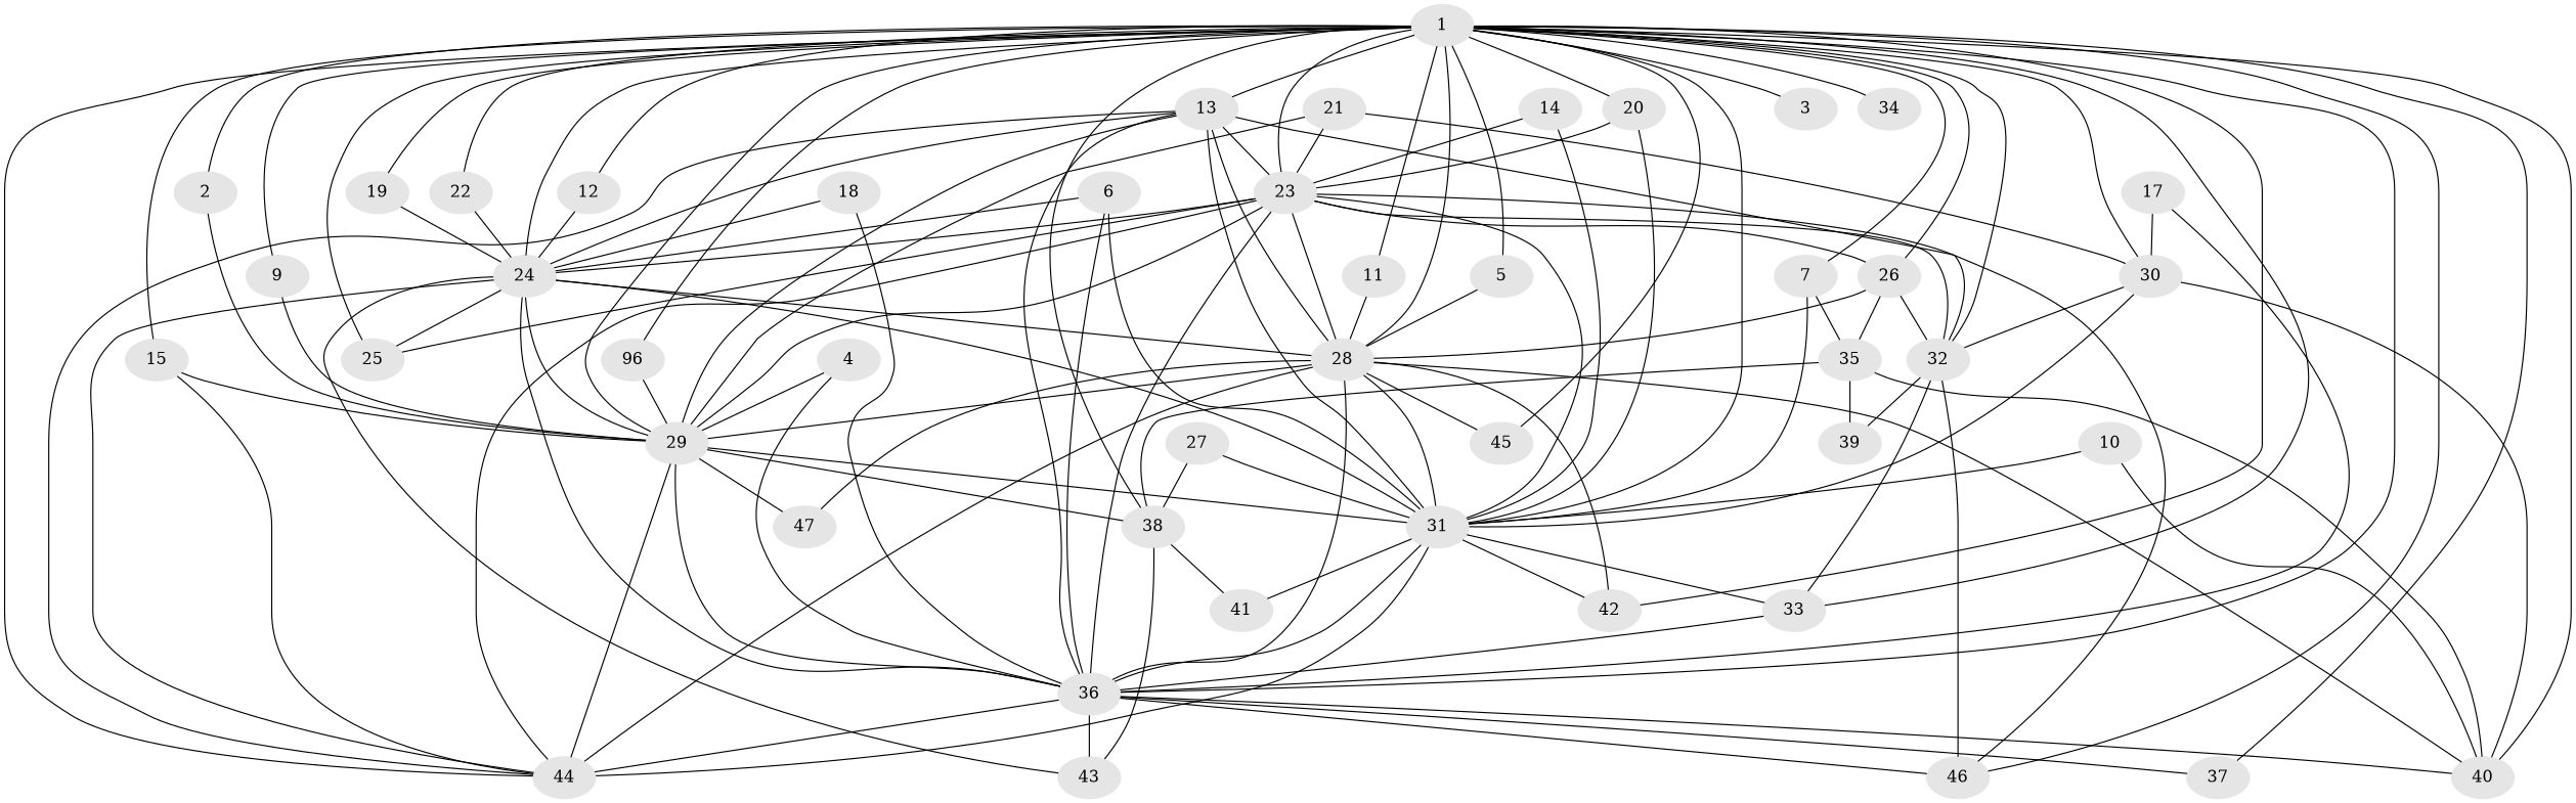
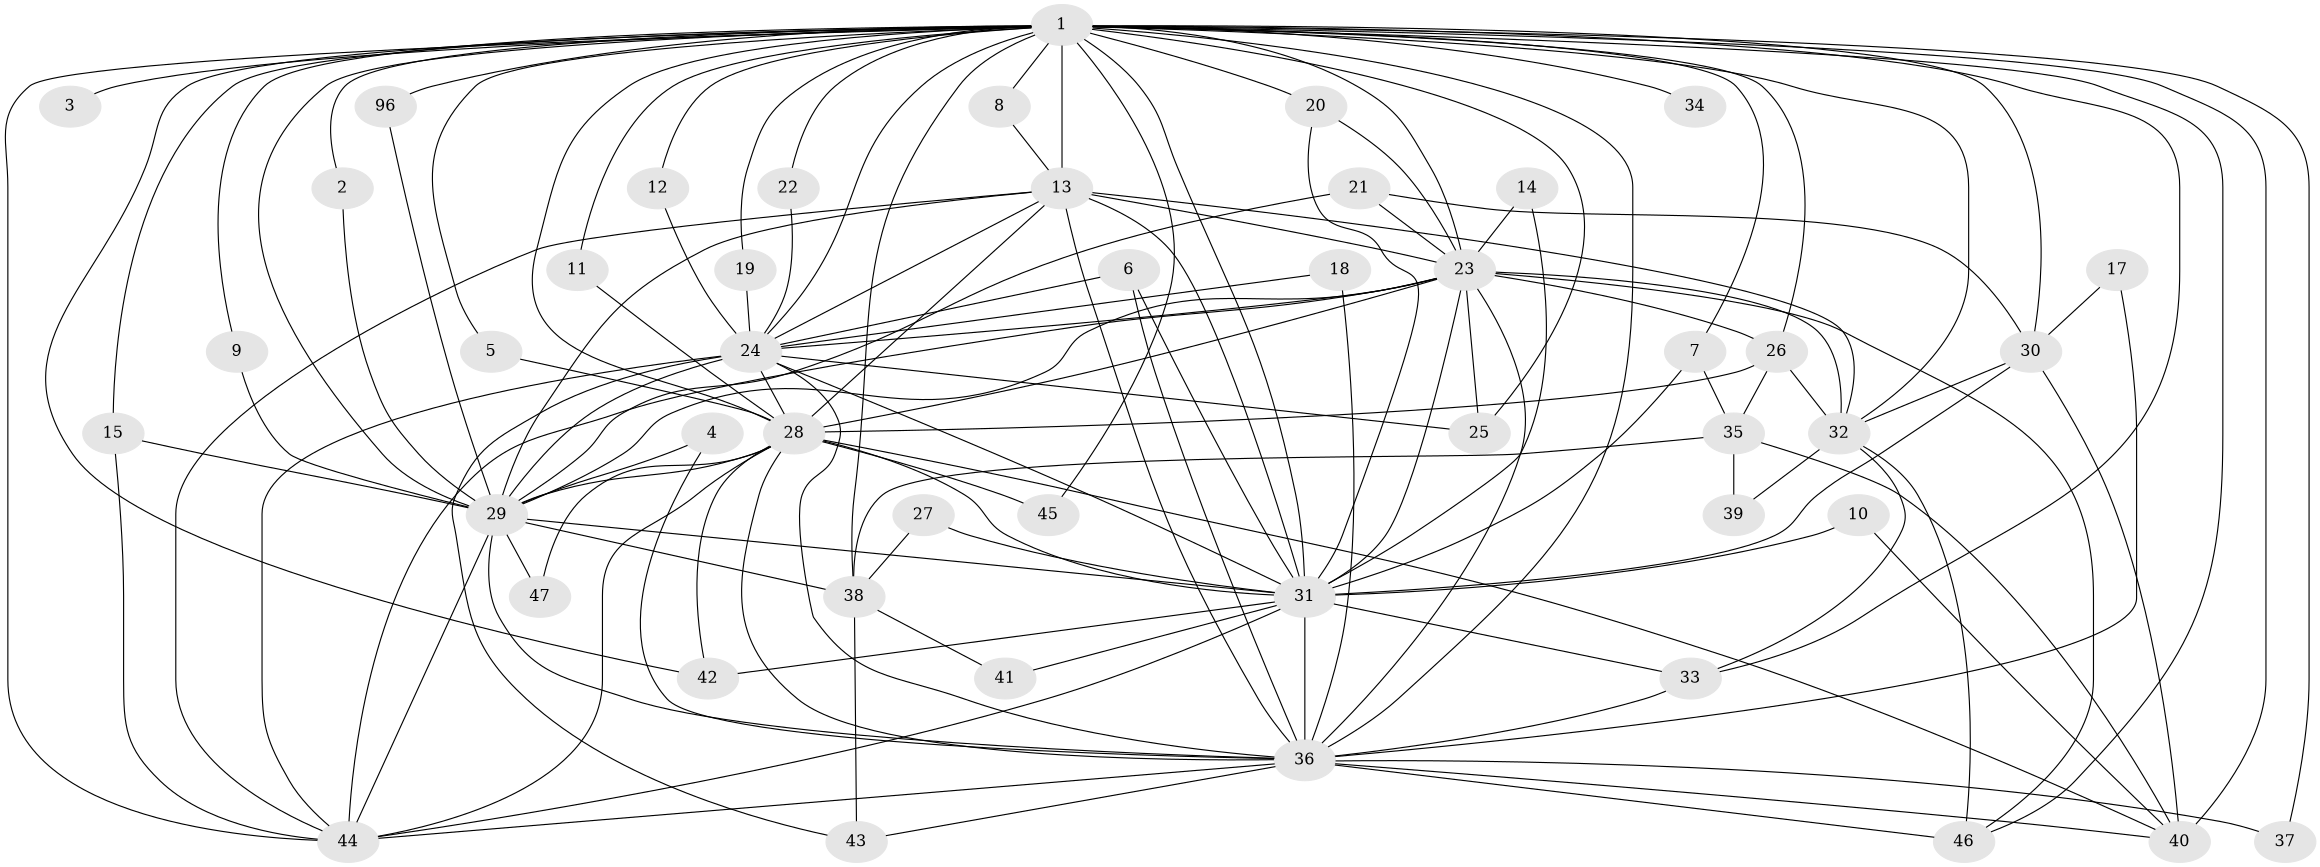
  graph {
    node [color=gray90 style=filled]
    edge [weight=1.0]
    1
    2
    3
    5
    7
+   8
    9
    11
    12
    13
    15
    n12 [label=96]
    19
    20
    22
    23
    24
    25
    26
    28
    29
    30
    31
    32
    33
    34
    36
    37
    38
    40
    42
    44
    45
    46
    35
    43
    47
    41
    39
    4
    6
    10
    14
    17
    18
    21
    27
    1 -- 2
    1 -- 3 [weight=2.0]
    1 -- 5
    1 -- 7
+   1 -- 8
    1 -- 9
    1 -- 11
    1 -- 12
    1 -- 13 [weight=4.0]
    1 -- 15
    1 -- n12
    1 -- 19
    1 -- 20 [weight=3.0]
    1 -- 22
    1 -- 23 [weight=2.0]
    1 -- 24 [weight=2.0]
    1 -- 25
    1 -- 26
    1 -- 28 [weight=2.0]
    1 -- 29 [weight=2.0]
    1 -- 30
    1 -- 31 [weight=2.0]
    1 -- 32 [weight=2.0]
    1 -- 33
    1 -- 34
    1 -- 36 [weight=2.0]
    1 -- 37
    1 -- 38 [weight=2.0]
    1 -- 40 [weight=2.0]
    1 -- 42
    1 -- 44 [weight=2.0]
    1 -- 45
    1 -- 46
    2 -- 29
    5 -- 28
    7 -- 31
    7 -- 35
+   8 -- 13
    9 -- 29
    11 -- 28
    12 -- 24
    13 -- 23
    13 -- 24
    13 -- 28 [weight=2.0]
    13 -- 29
    13 -- 31 [weight=2.0]
    13 -- 32
    13 -- 36
    13 -- 44
    15 -- 29
    15 -- 44
    n12 -- 29
    19 -- 24
    20 -- 23
    20 -- 31
    22 -- 24
    23 -- 24
    23 -- 25
    23 -- 26
    23 -- 28
    23 -- 29 [weight=2.0]
    23 -- 31 [weight=2.0]
    23 -- 32 [weight=2.0]
    23 -- 36 [weight=2.0]
    23 -- 44
    23 -- 46
    24 -- 25
    24 -- 28 [weight=2.0]
    24 -- 29
    24 -- 31
    24 -- 36
    24 -- 44 [weight=2.0]
    24 -- 43
    26 -- 28
    26 -- 32
    26 -- 35
    28 -- 29
    28 -- 31 [weight=2.0]
    28 -- 36
    28 -- 40
    28 -- 42
    28 -- 44 [weight=2.0]
    28 -- 45
    28 -- 47
    29 -- 31 [weight=2.0]
    29 -- 36
    29 -- 38 [weight=2.0]
    29 -- 44 [weight=3.0]
    29 -- 47
    30 -- 31 [weight=2.0]
    30 -- 32
    30 -- 40
    31 -- 33
    31 -- 36 [weight=2.0]
    31 -- 42
    31 -- 44
    31 -- 41
    32 -- 33
    32 -- 46 [weight=2.0]
    32 -- 39
    33 -- 36
    36 -- 37
    36 -- 40
    36 -- 44 [weight=2.0]
    36 -- 46
    36 -- 43
    38 -- 43
    38 -- 41
    35 -- 38
    35 -- 40
    35 -- 39
    4 -- 29
    4 -- 36
    6 -- 24
    6 -- 31
    6 -- 36
    10 -- 31
    10 -- 40
    14 -- 23
    14 -- 31
    17 -- 30
    17 -- 36
    18 -- 24
    18 -- 36
    21 -- 23
    21 -- 29
    21 -- 30
    27 -- 31
    27 -- 38
  }
